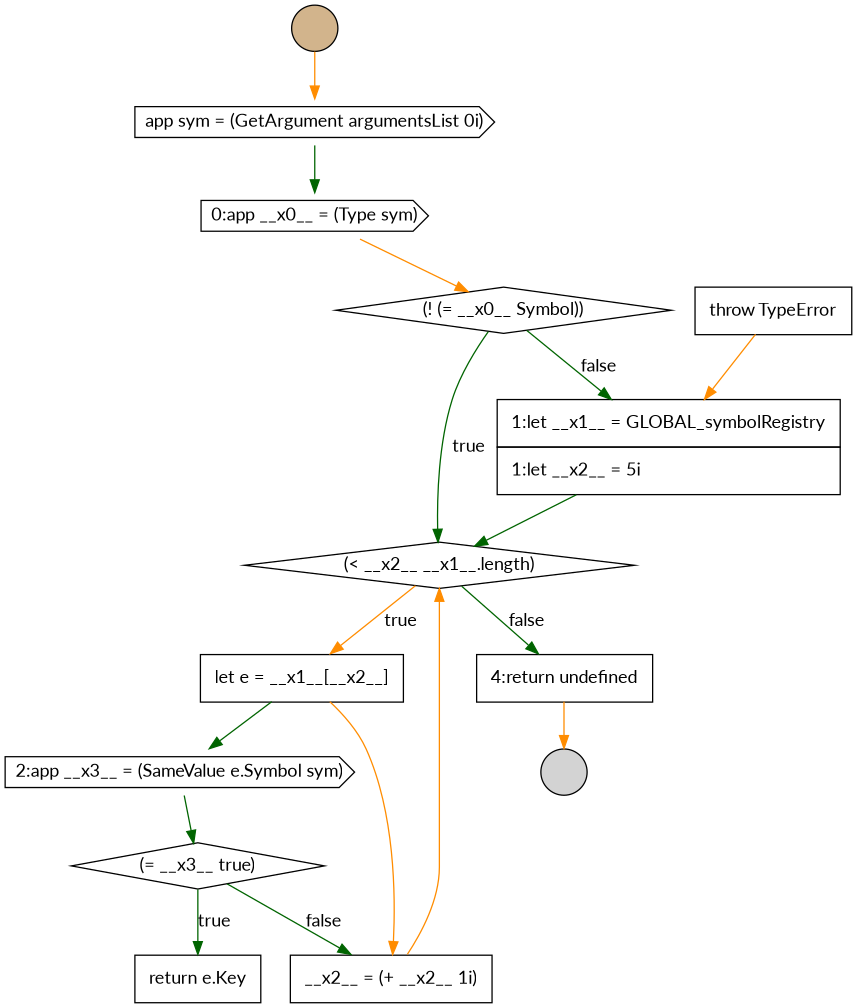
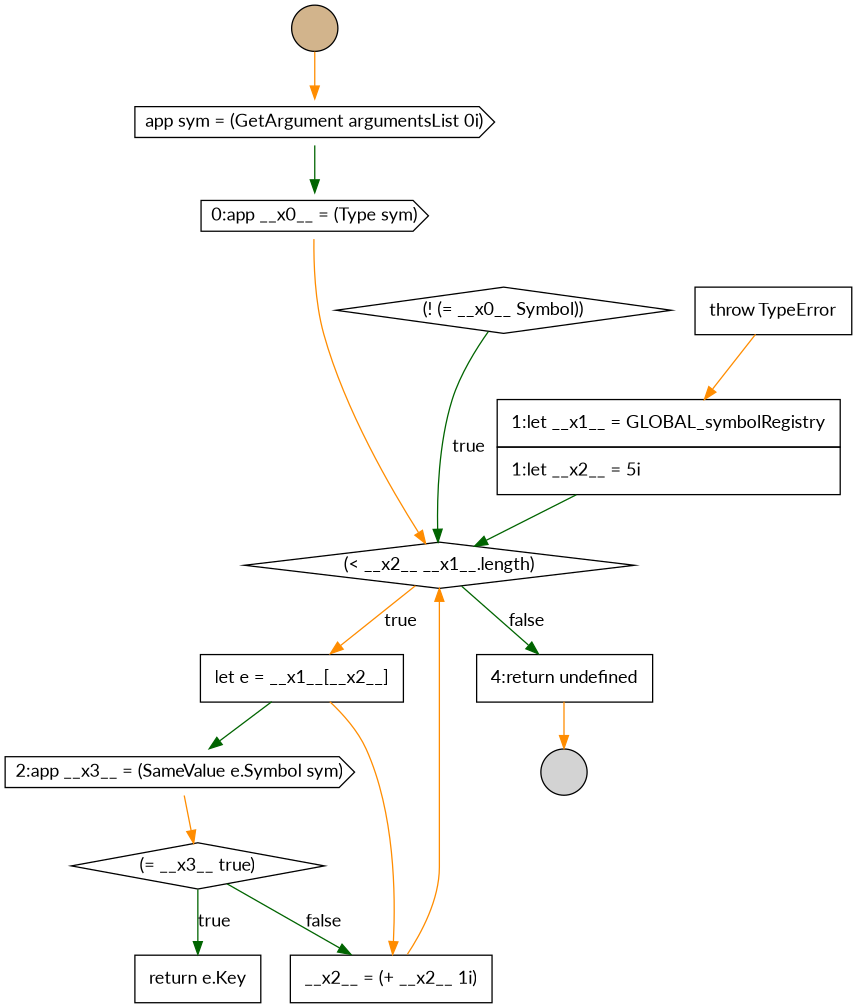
  digraph {
    fontname=Lato
    node [color=black fillcolor=white fontname=Lato shape=none style=filled]
    edge [color=darkgreen fontname=Lato]
    n1 [label=<<font color="black">app sym = (GetArgument argumentsList 0i)</font>> shape=cds]
    n2 [label=<<font color="black">0:app __x0__ = (Type sym)</font>> shape=cds]
    n3 [label=<<font color="black">(! (= __x0__ Symbol))</font>> shape=diamond]
    n4 [label=<<font color="black">2:app __x3__ = (SameValue e.Symbol sym)</font>> shape=cds]
    n5 [label=<<font color="black">(= __x3__ true)</font>> shape=diamond]
    n6 [label=<<font color="black">     <table border="0" cellborder="1" cellspacing="0" cellpadding="10">       <tr><td align="left">__x2__ = (+ __x2__ 1i)</td></tr>     </table>   </font>> margin=0]
    n7 [label=<<font color="black">     <table border="0" cellborder="1" cellspacing="0" cellpadding="10">       <tr><td align="left">return e.Key</td></tr>     </table>   </font>> margin=0]
    n8 [label=<<font color="black">     <table border="0" cellborder="1" cellspacing="0" cellpadding="10">       <tr><td align="left">throw TypeError</td></tr>     </table>   </font>> margin=0]
    n9 [label=<<font color="black">     <table border="0" cellborder="1" cellspacing="0" cellpadding="10">       <tr><td align="left">1:let __x1__ = GLOBAL_symbolRegistry</td></tr>       <tr><td align="left">1:let __x2__ = 5i</td></tr>     </table>   </font>> margin=0]
    n10 [label=<<font color="black">(&lt; __x2__ __x1__.length)</font>> shape=diamond]
    n11 [label=<<font color="black">     <table border="0" cellborder="1" cellspacing="0" cellpadding="10">       <tr><td align="left">let e = __x1__[__x2__]</td></tr>     </table>   </font>> margin=0]
    n12 [label=<<font color="black">     <table border="0" cellborder="1" cellspacing="0" cellpadding="10">       <tr><td align="left">4:return undefined</td></tr>     </table>   </font>> margin=0]
    n13 [fillcolor=lightgrey label=" " shape=circle]
    n14 [fillcolor=tan label=" " shape=circle]
    n1 -> n2
-   n2 -> n3 [color=darkorange]
-   n3 -> n9 [label=<<font color="black">false</font>>]
+   n2 -> n10 [color=darkorange]
    n3 -> n10 [label=<<font color="black">true</font>>]
-   n4 -> n5
+   n4 -> n5 [color=darkorange]
    n5 -> n6 [label=<<font color="black">false</font>>]
    n5 -> n7 [label=<<font color="black">true</font>>]
    n6 -> n10 [color=darkorange]
    n8 -> n9 [color=darkorange]
    n9 -> n10
    n10 -> n11 [color=darkorange label=<<font color="black">true</font>>]
    n10 -> n12 [label=<<font color="black">false</font>>]
    n11 -> n4
    n11 -> n6 [color=darkorange]
    n12 -> n13 [color=darkorange]
    n14 -> n1 [color=darkorange]
  }
